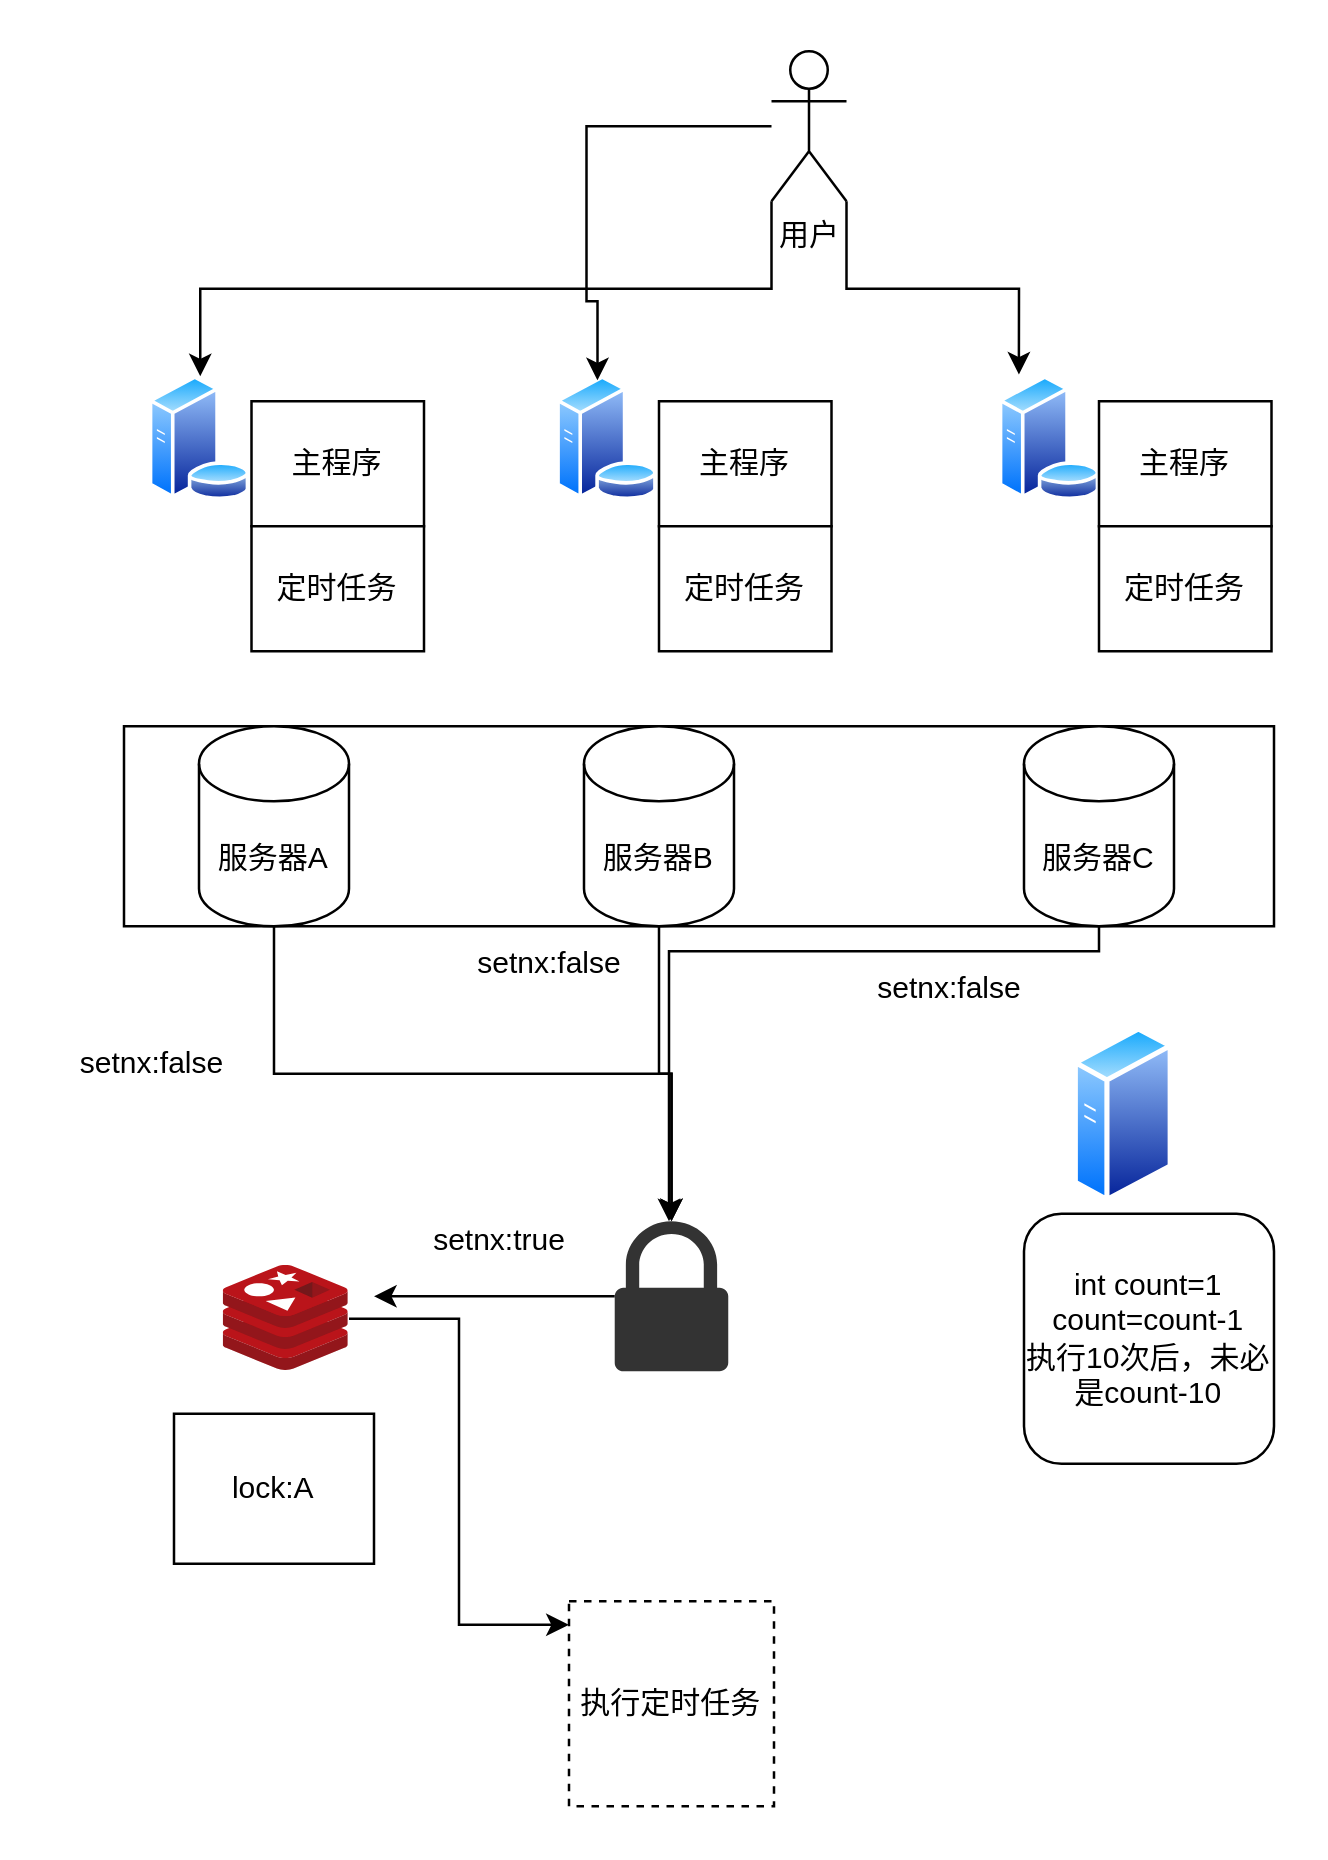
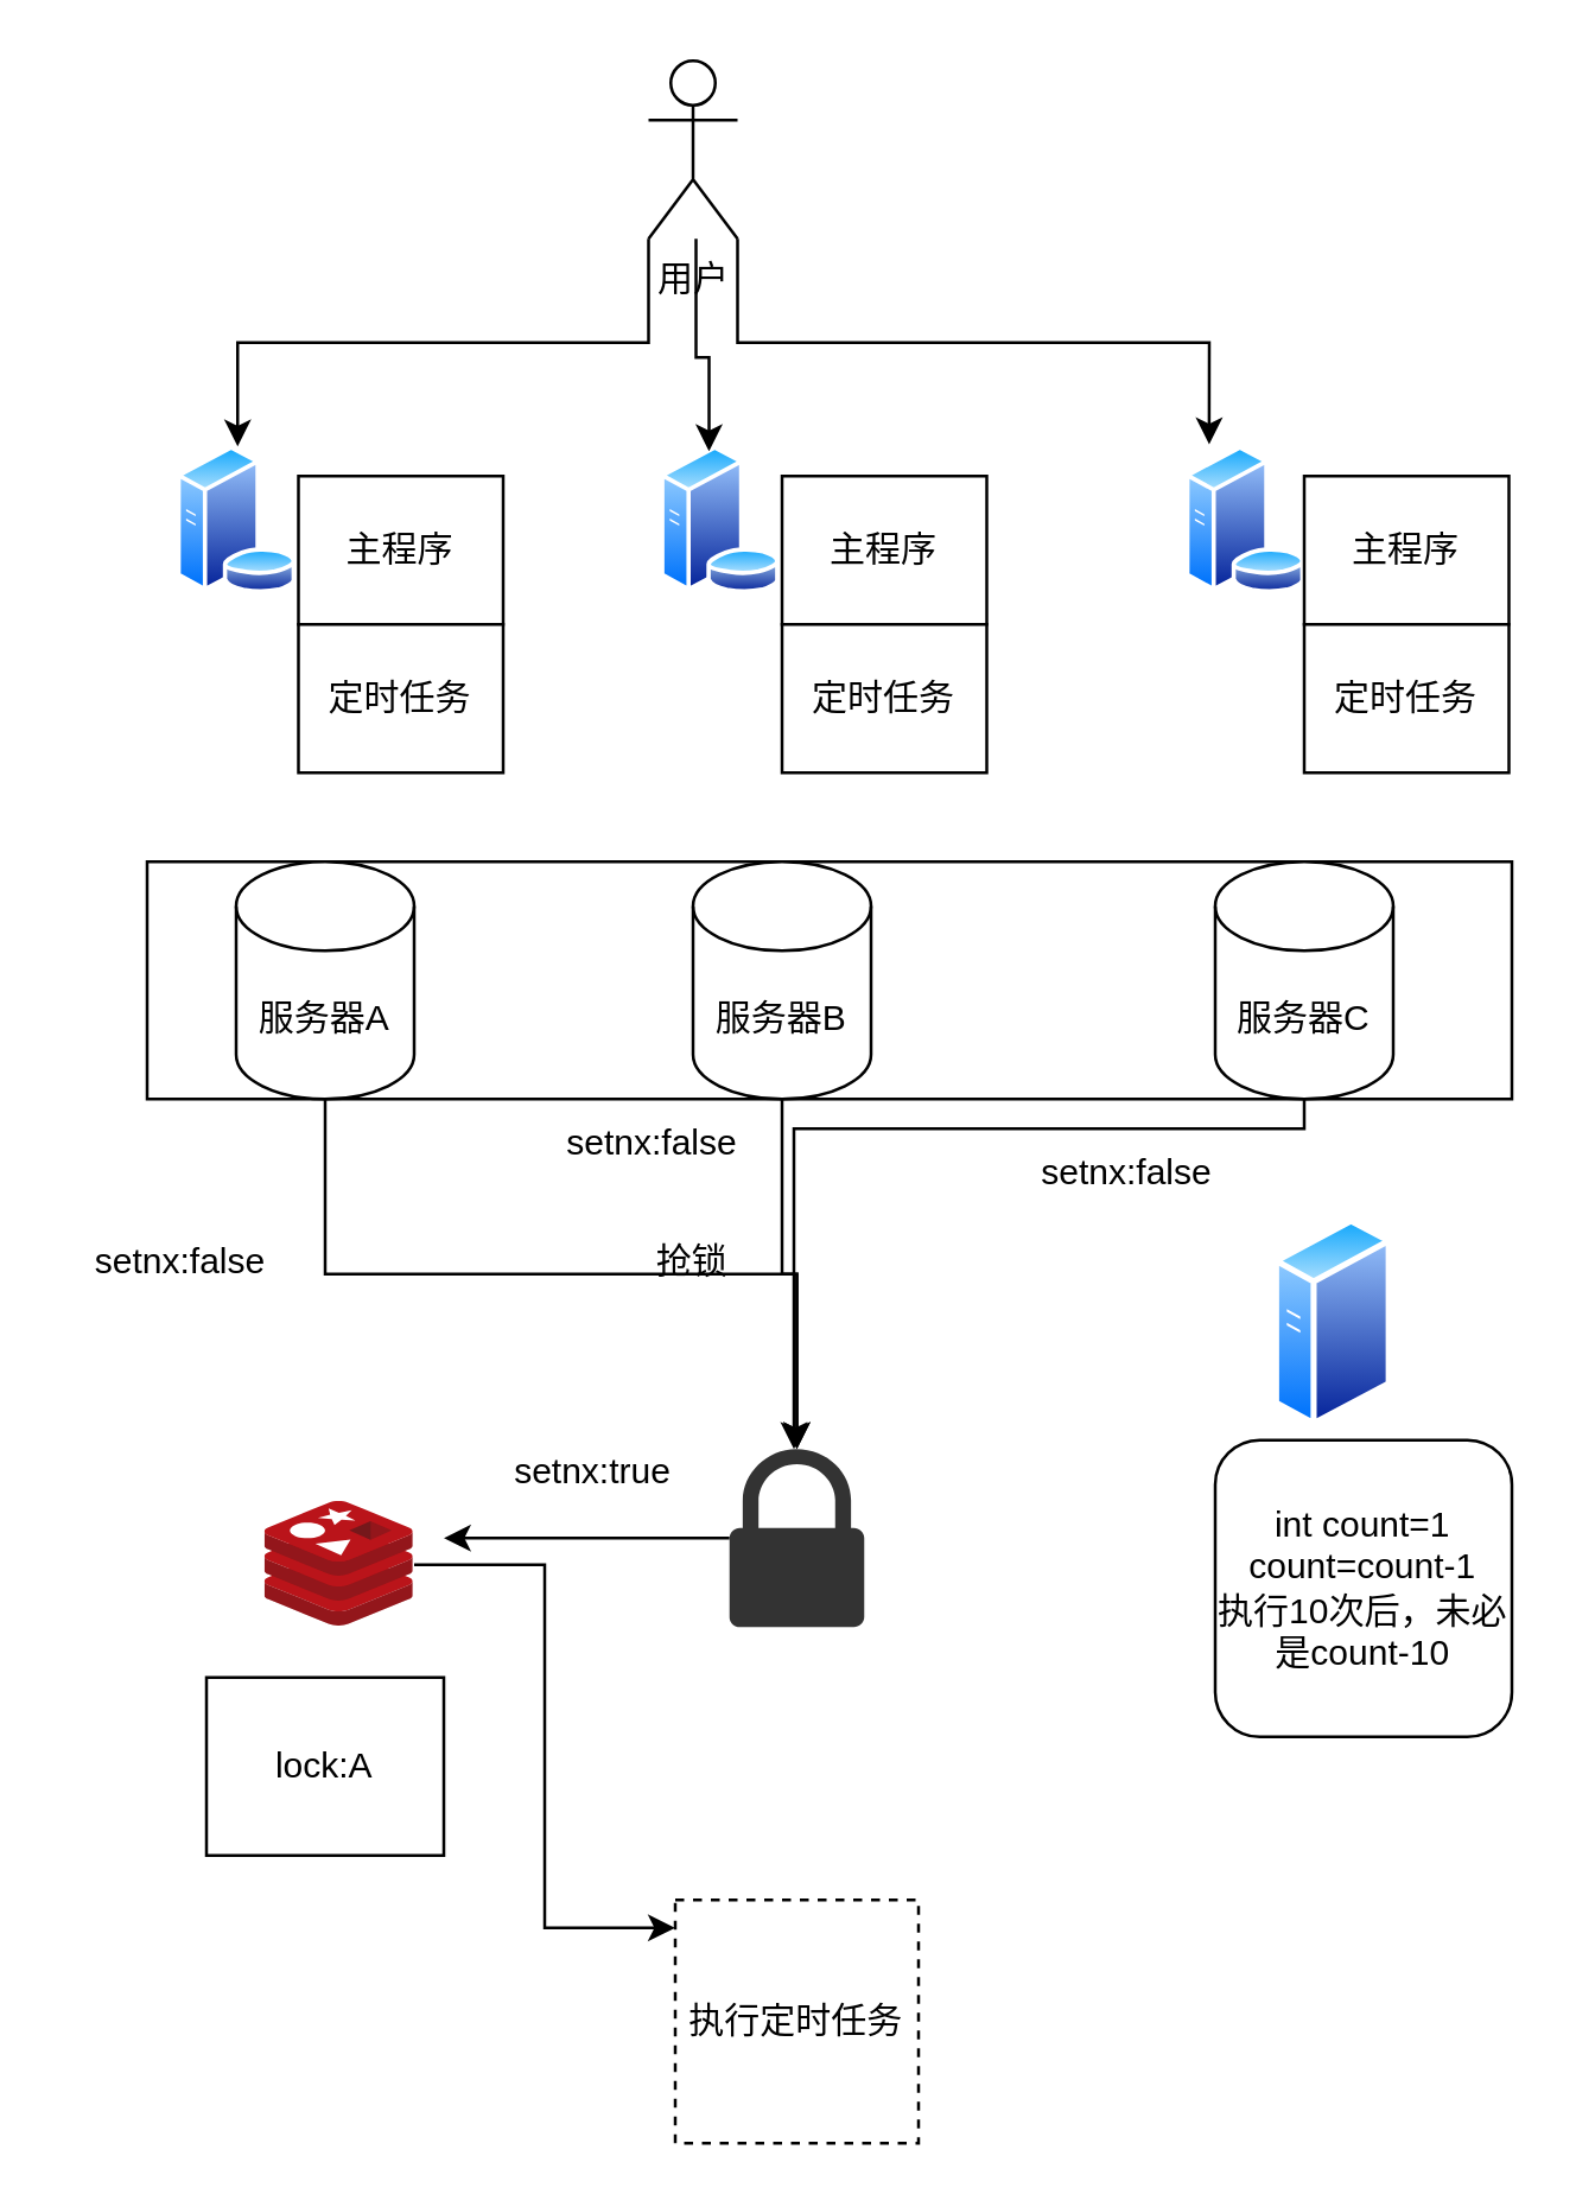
  <mxCell id="0" />
  <mxCell id="1" parent="0" />
  <mxCell id="2" style="edgeStyle=orthogonalEdgeStyle;rounded=0;orthogonalLoop=1;jettySize=auto;html=1;exitX=0;exitY=1;exitDx=0;exitDy=0;exitPerimeter=0;" parent="1" source="3" target="4" edge="1"><mxGeometry relative="1" as="geometry" /></mxCell>
- <mxCell id="3" value="用户" style="shape=umlActor;verticalLabelPosition=bottom;verticalAlign=top;html=1;outlineConnect=0;" parent="1" vertex="1"><mxGeometry x="308" y="20" width="30" height="60" as="geometry" /></mxCell>
+ <mxCell id="3" value="用户" style="shape=umlActor;verticalLabelPosition=bottom;verticalAlign=top;html=1;outlineConnect=0;" parent="1" vertex="1"><mxGeometry x="218" y="20" width="30" height="60" as="geometry" /></mxCell>
  <mxCell id="4" value="" style="image;aspect=fixed;perimeter=ellipsePerimeter;html=1;align=center;shadow=0;dashed=0;spacingTop=3;image=img/lib/active_directory/database_server.svg;" parent="1" vertex="1"><mxGeometry x="59" y="150" width="41" height="50" as="geometry" /></mxCell>
  <mxCell id="5" value="" style="image;aspect=fixed;perimeter=ellipsePerimeter;html=1;align=center;shadow=0;dashed=0;spacingTop=3;image=img/lib/active_directory/database_server.svg;" parent="1" vertex="1"><mxGeometry x="222" y="150" width="41" height="50" as="geometry" /></mxCell>
  <mxCell id="6" value="" style="image;aspect=fixed;perimeter=ellipsePerimeter;html=1;align=center;shadow=0;dashed=0;spacingTop=3;image=img/lib/active_directory/database_server.svg;" parent="1" vertex="1"><mxGeometry x="399" y="150" width="41" height="50" as="geometry" /></mxCell>
  <mxCell id="7" style="edgeStyle=orthogonalEdgeStyle;rounded=0;orthogonalLoop=1;jettySize=auto;html=1;entryX=0.4;entryY=0.033;entryDx=0;entryDy=0;entryPerimeter=0;" parent="1" source="3" target="5" edge="1"><mxGeometry relative="1" as="geometry"><Array as="points"><mxPoint x="234" y="120" /><mxPoint x="238" y="120" /></Array></mxGeometry></mxCell>
  <mxCell id="8" style="edgeStyle=orthogonalEdgeStyle;rounded=0;orthogonalLoop=1;jettySize=auto;html=1;exitX=1;exitY=1;exitDx=0;exitDy=0;exitPerimeter=0;entryX=0.194;entryY=-0.014;entryDx=0;entryDy=0;entryPerimeter=0;" parent="1" source="3" target="6" edge="1"><mxGeometry relative="1" as="geometry" /></mxCell>
  <mxCell id="9" value="主程序" style="rounded=0;whiteSpace=wrap;html=1;" parent="1" vertex="1"><mxGeometry x="100" y="160" width="69" height="50" as="geometry" /></mxCell>
  <mxCell id="10" value="定时任务" style="rounded=0;whiteSpace=wrap;html=1;" parent="1" vertex="1"><mxGeometry x="100" y="210" width="69" height="50" as="geometry" /></mxCell>
  <mxCell id="11" value="主程序" style="rounded=0;whiteSpace=wrap;html=1;" parent="1" vertex="1"><mxGeometry x="263" y="160" width="69" height="50" as="geometry" /></mxCell>
  <mxCell id="12" value="定时任务" style="rounded=0;whiteSpace=wrap;html=1;" parent="1" vertex="1"><mxGeometry x="263" y="210" width="69" height="50" as="geometry" /></mxCell>
  <mxCell id="13" value="主程序" style="rounded=0;whiteSpace=wrap;html=1;" parent="1" vertex="1"><mxGeometry x="439" y="160" width="69" height="50" as="geometry" /></mxCell>
  <mxCell id="14" value="定时任务" style="rounded=0;whiteSpace=wrap;html=1;" parent="1" vertex="1"><mxGeometry x="439" y="210" width="69" height="50" as="geometry" /></mxCell>
  <mxCell id="15" value="" style="rounded=0;whiteSpace=wrap;html=1;" parent="1" vertex="1"><mxGeometry x="49" y="290" width="460" height="80" as="geometry" /></mxCell>
  <mxCell id="16" style="edgeStyle=orthogonalEdgeStyle;rounded=0;orthogonalLoop=1;jettySize=auto;html=1;exitX=0.5;exitY=1;exitDx=0;exitDy=0;exitPerimeter=0;" parent="1" source="17" target="23" edge="1"><mxGeometry relative="1" as="geometry" /></mxCell>
  <mxCell id="17" value="服务器A" style="shape=cylinder3;whiteSpace=wrap;html=1;boundedLbl=1;backgroundOutline=1;size=15;" parent="1" vertex="1"><mxGeometry x="79" y="290" width="60" height="80" as="geometry" /></mxCell>
  <mxCell id="18" style="edgeStyle=orthogonalEdgeStyle;rounded=0;orthogonalLoop=1;jettySize=auto;html=1;" parent="1" source="19" target="23" edge="1"><mxGeometry relative="1" as="geometry" /></mxCell>
  <mxCell id="19" value="服务器B" style="shape=cylinder3;whiteSpace=wrap;html=1;boundedLbl=1;backgroundOutline=1;size=15;" parent="1" vertex="1"><mxGeometry x="233" y="290" width="60" height="80" as="geometry" /></mxCell>
  <mxCell id="20" style="edgeStyle=orthogonalEdgeStyle;rounded=0;orthogonalLoop=1;jettySize=auto;html=1;" parent="1" source="21" target="23" edge="1"><mxGeometry relative="1" as="geometry"><Array as="points"><mxPoint x="439" y="380" /><mxPoint x="267" y="380" /></Array></mxGeometry></mxCell>
  <mxCell id="21" value="服务器C" style="shape=cylinder3;whiteSpace=wrap;html=1;boundedLbl=1;backgroundOutline=1;size=15;" parent="1" vertex="1"><mxGeometry x="409" y="290" width="60" height="80" as="geometry" /></mxCell>
  <mxCell id="22" style="edgeStyle=orthogonalEdgeStyle;rounded=0;orthogonalLoop=1;jettySize=auto;html=1;" edge="1" parent="1" source="23"><mxGeometry relative="1" as="geometry"><mxPoint x="149" y="518" as="targetPoint" /></mxGeometry></mxCell>
  <mxCell id="23" value="" style="sketch=0;pointerEvents=1;shadow=0;dashed=0;html=1;strokeColor=none;fillColor=#333333;labelPosition=center;verticalLabelPosition=bottom;verticalAlign=top;outlineConnect=0;align=center;shape=mxgraph.office.security.lock_protected;" parent="1" vertex="1"><mxGeometry x="245.29" y="488" width="45.41" height="60" as="geometry" /></mxCell>
+ <mxCell id="24" value="抢锁" style="text;html=1;align=center;verticalAlign=middle;whiteSpace=wrap;rounded=0;" parent="1" vertex="1"><mxGeometry x="203" y="410" width="60" height="30" as="geometry" /></mxCell>
  <mxCell id="25" value="执行定时任务" style="whiteSpace=wrap;html=1;aspect=fixed;dashed=1;" parent="1" vertex="1"><mxGeometry x="227" y="640" width="82" height="82" as="geometry" /></mxCell>
  <mxCell id="26" value="" style="image;aspect=fixed;perimeter=ellipsePerimeter;html=1;align=center;shadow=0;dashed=0;spacingTop=3;image=img/lib/active_directory/generic_server.svg;" parent="1" vertex="1"><mxGeometry x="429" y="410" width="40" height="71.43" as="geometry" /></mxCell>
  <mxCell id="27" value="int count=1&lt;div&gt;count=count-1&lt;/div&gt;&lt;div&gt;执行10次后，未必是count-10&lt;/div&gt;" style="whiteSpace=wrap;html=1;aspect=fixed;rounded=1;" parent="1" vertex="1"><mxGeometry x="409" y="485" width="100" height="100" as="geometry" /></mxCell>
  <mxCell id="28" value="" style="image;sketch=0;aspect=fixed;html=1;points=[];align=center;fontSize=12;image=img/lib/mscae/Cache_Redis_Product.svg;" vertex="1" parent="1"><mxGeometry x="89" y="506" width="50" height="42" as="geometry" /></mxCell>
  <mxCell id="29" value="setnx:true" style="text;html=1;align=center;verticalAlign=middle;resizable=0;points=[];autosize=1;strokeColor=none;fillColor=none;" vertex="1" parent="1"><mxGeometry x="159" y="481.43" width="80" height="30" as="geometry" /></mxCell>
  <mxCell id="30" style="edgeStyle=orthogonalEdgeStyle;rounded=0;orthogonalLoop=1;jettySize=auto;html=1;entryX=-0.001;entryY=0.115;entryDx=0;entryDy=0;entryPerimeter=0;" edge="1" parent="1" source="28" target="25"><mxGeometry relative="1" as="geometry" /></mxCell>
  <mxCell id="31" value="setnx:false" style="text;html=1;align=center;verticalAlign=middle;resizable=0;points=[];autosize=1;strokeColor=none;fillColor=none;" vertex="1" parent="1"><mxGeometry x="339" y="380" width="80" height="30" as="geometry" /></mxCell>
  <mxCell id="32" value="setnx:false" style="text;html=1;align=center;verticalAlign=middle;resizable=0;points=[];autosize=1;strokeColor=none;fillColor=none;" vertex="1" parent="1"><mxGeometry x="179" y="370" width="80" height="30" as="geometry" /></mxCell>
  <mxCell id="33" value="setnx:false" style="text;html=1;align=center;verticalAlign=middle;resizable=0;points=[];autosize=1;strokeColor=none;fillColor=none;" vertex="1" parent="1"><mxGeometry x="20" y="410" width="80" height="30" as="geometry" /></mxCell>
  <mxCell id="34" value="lock:A" style="rounded=0;whiteSpace=wrap;html=1;" vertex="1" parent="1"><mxGeometry x="69" y="565" width="80" height="60" as="geometry" /></mxCell>
